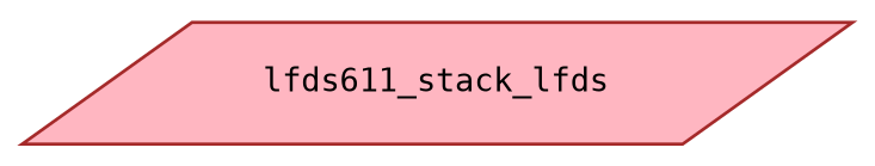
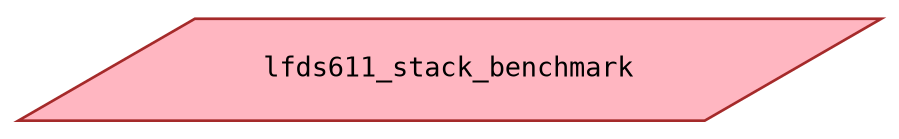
  digraph {
    rankdir=LR
    fontname="DejaVu Sans Mono"
-   n1 [color=brown fillcolor=lightpink fontname="DejaVu Sans Mono" fontsize=10 height=0.2 label=lfds611_stack_lfds shape=parallelogram style=filled width=0.4]
+   n1 [color=brown fillcolor=lightpink fontname="DejaVu Sans Mono" fontsize=10 height=0.2 label=lfds611_stack_benchmark shape=parallelogram style=filled width=0.4]
  }
